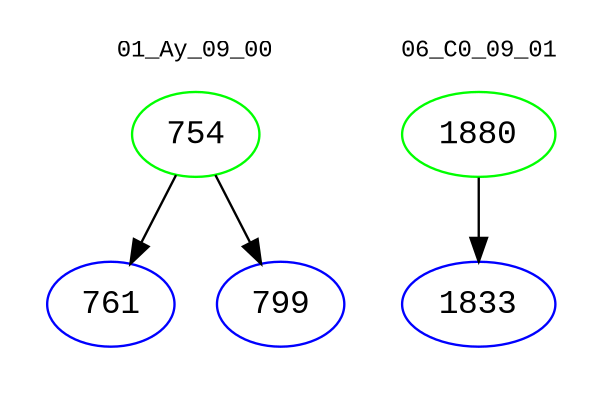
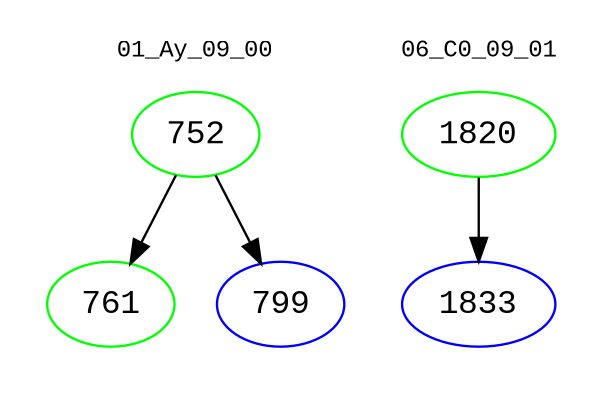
  digraph {
    fontname="Liberation Mono"
    node [color=blue fontname="Liberation Mono"]
    edge [color=black fontname="Liberation Mono"]
-   n1 [color=green label=754]
-   n2 [label=761]
+   n1 [color=green label=752]
+   n2 [color=green label=761]
    n3 [label=799]
-   n4 [color=green label=1880]
+   n4 [color=green label=1820]
    n5 [label=1833]
    subgraph cluster_1 {
      color=white
      fontsize=10
      label="01_Ay_09_00"
      n1
      n2
      n3
    }
    subgraph cluster_2 {
      color=white
      fontsize=10
      label="06_C0_09_01"
      n4
      n5
    }
    n1 -> n2
    n1 -> n3
    n4 -> n5
  }
